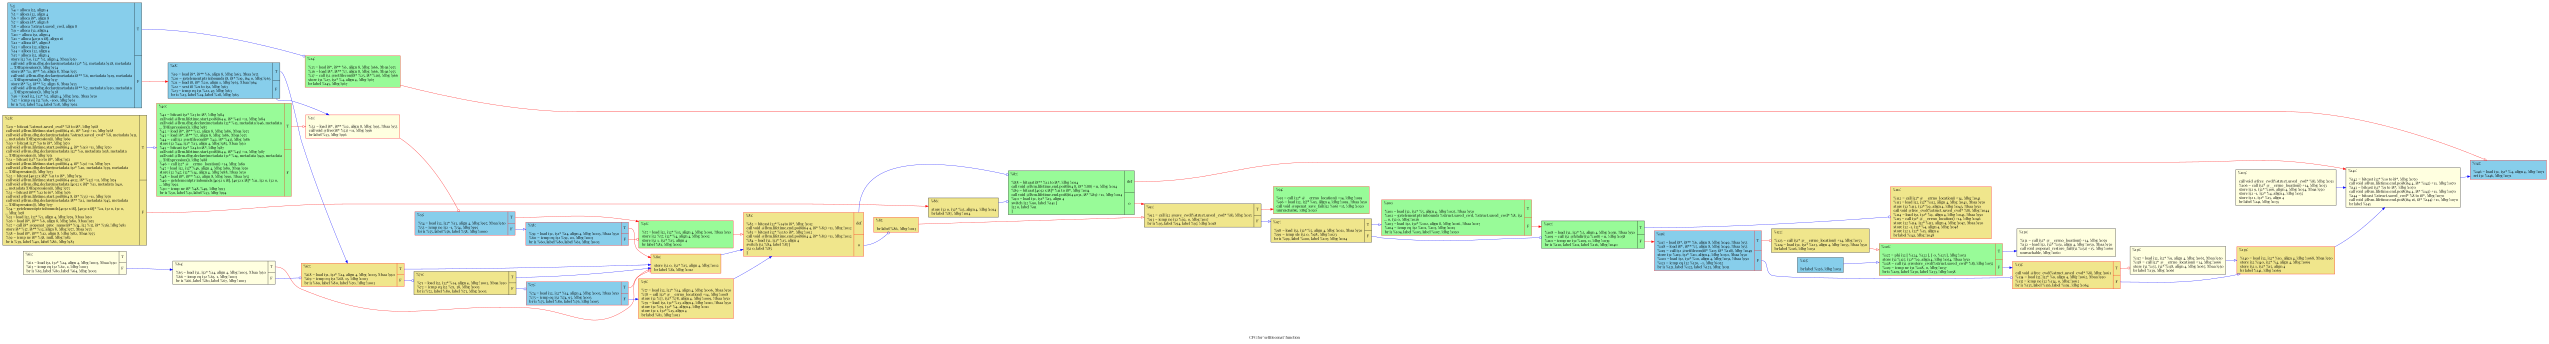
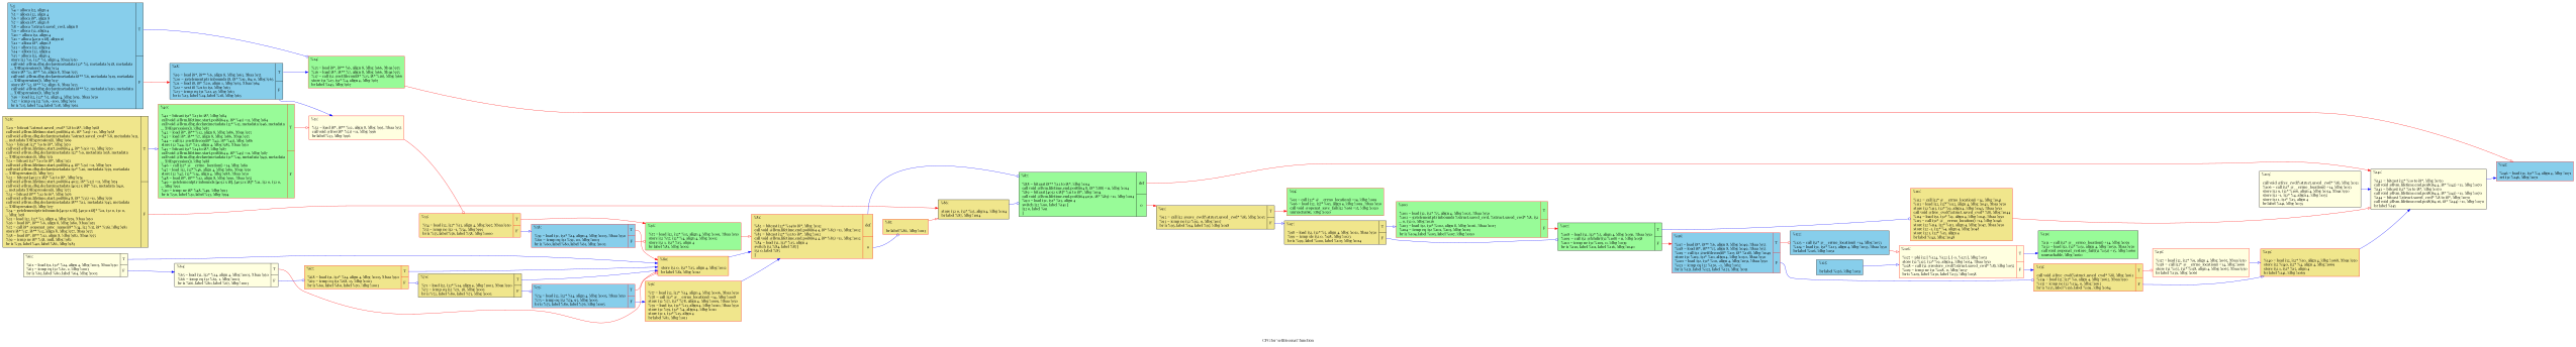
  digraph {
    fontname="Playfair Display"
    label="CFG for 'setfileconat' function"
    rankdir=LR
    node [color=red fillcolor=khaki fontname="Playfair Display" shape=record style=filled]
    edge [arrowhead=normal color=blue fontname="Playfair Display" tailport=s0]
    n1 [color=black fillcolor=skyblue label="{%3:\l  %4 = alloca i32, align 4\l  %5 = alloca i32, align 4\l  %6 = alloca i8*, align 8\l  %7 = alloca i8*, align 8\l  %8 = alloca %struct.saved_cwd, align 8\l  %9 = alloca i32, align 4\l  %10 = alloca i32, align 4\l  %11 = alloca [4032 x i8], align 16\l  %12 = alloca i8*, align 8\l  %13 = alloca i32, align 4\l  %14 = alloca i32, align 4\l  %15 = alloca i32, align 4\l  store i32 %0, i32* %5, align 4, !tbaa !950\l  call void @llvm.dbg.declare(metadata i32* %5, metadata !928, metadata\l... !DIExpression()), !dbg !954\l  store i8* %1, i8** %6, align 8, !tbaa !955\l  call void @llvm.dbg.declare(metadata i8** %6, metadata !929, metadata\l... !DIExpression()), !dbg !957\l  store i8* %2, i8** %7, align 8, !tbaa !955\l  call void @llvm.dbg.declare(metadata i8** %7, metadata !930, metadata\l... !DIExpression()), !dbg !928\l  %16 = load i32, i32* %5, align 4, !dbg !959, !tbaa !950\l  %17 = icmp eq i32 %16, -100, !dbg !961\l  br i1 %17, label %24, label %18, !dbg !962\l|{<s0>T|<s1>F}}"]
    n2 [fillcolor=palegreen label="{%24:\l\l  %25 = load i8*, i8** %6, align 8, !dbg !966, !tbaa !955\l  %26 = load i8*, i8** %7, align 8, !dbg !966, !tbaa !955\l  %27 = call i32 @setfilecon(i8* %25, i8* %26), !dbg !966\l  store i32 %27, i32* %4, align 4, !dbg !967\l  br label %145, !dbg !967\l}"]
    n3 [color=black fillcolor=skyblue label="{%18:\l\l  %19 = load i8*, i8** %6, align 8, !dbg !963, !tbaa !955\l  %20 = getelementptr inbounds i8, i8* %19, i64 0, !dbg !963\l  %21 = load i8, i8* %20, align 1, !dbg !963, !tbaa !964\l  %22 = sext i8 %21 to i32, !dbg !963\l  %23 = icmp eq i32 %22, 47, !dbg !963\l  br i1 %23, label %24, label %28, !dbg !965\l|{<s0>T|<s1>F}}"]
    n4 [fillcolor=skyblue label="{%145:\l\l  %146 = load i32, i32* %4, align 4, !dbg !1071\l  ret i32 %146, !dbg !1071\l}"]
    n5 [fillcolor=lightyellow label="{%51:\l\l  %52 = load i8*, i8** %12, align 8, !dbg !995, !tbaa !955\l  call void @free(i8* %52) #11, !dbg !996\l  br label %53, !dbg !996\l}"]
    n6 [color=black label="{%28:\l\l  %29 = bitcast %struct.saved_cwd* %8 to i8*, !dbg !968\l  call void @llvm.lifetime.start.p0i8(i64 16, i8* %29) #11, !dbg !968\l  call void @llvm.dbg.declare(metadata %struct.saved_cwd* %8, metadata !931,\l... metadata !DIExpression()), !dbg !969\l  %30 = bitcast i32* %9 to i8*, !dbg !970\l  call void @llvm.lifetime.start.p0i8(i64 4, i8* %30) #11, !dbg !970\l  call void @llvm.dbg.declare(metadata i32* %9, metadata !938, metadata\l... !DIExpression()), !dbg !971\l  %31 = bitcast i32* %10 to i8*, !dbg !972\l  call void @llvm.lifetime.start.p0i8(i64 4, i8* %31) #11, !dbg !972\l  call void @llvm.dbg.declare(metadata i32* %10, metadata !939, metadata\l... !DIExpression()), !dbg !973\l  %32 = bitcast [4032 x i8]* %11 to i8*, !dbg !974\l  call void @llvm.lifetime.start.p0i8(i64 4032, i8* %32) #11, !dbg !974\l  call void @llvm.dbg.declare(metadata [4032 x i8]* %11, metadata !940,\l... metadata !DIExpression()), !dbg !975\l  %33 = bitcast i8** %12 to i6*, !dbg !976\l  call void @llvm.lifetime.start.p0i8(i64 8, i8* %33) #11, !dbg !976\l  call void @llvm.dbg.declare(metadata i8** %12, metadata !945, metadata\l... !DIExpression()), !dbg !977\l  %34 = getelementptr inbounds [4032 x i8], [4032 x i8]* %11, i32 0, i32 0,\l... !dbg !978\l  %35 = load i32, i32* %5, align 4, !dbg !979, !tbaa !950\l  %36 = load i8*, i8** %6, align 8, !dbg !980, !tbaa !955\l  %37 = call i8* @openat_proc_name(i8* %34, i32 %35, i8* %36), !dbg !981\l  store i8* %37, i8** %12, align 8, !dbg !977, !tbaa !955\l  %38 = load i8*, i8** %12, align 8, !dbg !982, !tbaa !955\l  %39 = icmp ne i8* %38, null, !dbg !982\l  br i1 %39, label %40, label %86, !dbg !983\l|{<s0>T|<s1>F}}"]
    n7 [fillcolor=palegreen label="{%40:\l\l  %41 = bitcast i32* %13 to i8*, !dbg !984\l  call void @llvm.lifetime.start.p0i8(i64 4, i8* %41) #11, !dbg !984\l  call void @llvm.dbg.declare(metadata i32* %13, metadata !946, metadata\l... !DIExpression()), !dbg !985\l  %42 = load i8*, i8** %12, align 8, !dbg !986, !tbaa !955\l  %43 = load i8*, i8** %7, align 8, !dbg !986, !tbaa !955\l  %44 = call i32 @setfilecon(i8* %42, i8* %43), !dbg !986\l  store i32 %44, i32* %13, align 4, !dbg !985, !tbaa !950\l  %45 = bitcast i32* %14 to i8*, !dbg !987\l  call void @llvm.lifetime.start.p0i8(i64 4, i8* %45) #11, !dbg !987\l  call void @llvm.dbg.declare(metadata i32* %14, metadata !949, metadata\l... !DIExpression()), !dbg !988\l  %46 = call i32* @__errno_location() #14, !dbg !989\l  %47 = load i32, i32* %46, align 4, !dbg !989, !tbaa !950\l  store i32 %47, i32* %14, align 4, !dbg !988, !tbaa !950\l  %48 = load i8*, i8** %12, align 8, !dbg !990, !tbaa !955\l  %49 = getelementptr inbounds [4032 x i8], [4032 x i8]* %11, i32 0, i32 0,\l... !dbg !992\l  %30 = icmp ne i8* %48, %49, !dbg !993\l  br i1 %50, label %51, label %53, !dbg !994\l|{<s0>T|<s1>F}}"]
    n8 [color=black label="{%86:\l\l  store i32 0, i32* %15, align 4, !dbg !1014\l  br label %87, !dbg !1014\l}"]
    n9 [color=black fillcolor=palegreen label="{%87:\l\l  %88 = bitcast i8** %12 to i8*, !dbg !1014\l  call void @llvm.lifetime.end.p0i8(i64 8, i8* %88) #11, !dbg !1014\l  %89 = bitcast [4032 x i8]* %11 to i8*, !dbg !1014\l  call void @llvm.lifetime.end.p0i8(i64 4032, i8* %89) #11, !dbg !1014\l  %90 = load i32, i32* %15, align 4\l  switch i32 %90, label %141 [\l    i32 0, label %91\l  ]\l|{<s0>def|<s1>0}}"]
-   n10 [fillcolor=skyblue label="{%53:\l\l  %54 = load i32, i32* %13, align 4, !dbg !997, !tbaa !950\l  %55 = icmp ne i32 -1, %54, !dbg !999\l  br i1 %55, label %56, label %58, !dbg !1000\l|{<s0>T|<s1>F}}"]
+   n10 [label="{%53:\l\l  %54 = load i32, i32* %13, align 4, !dbg !997, !tbaa !950\l  %55 = icmp ne i32 -1, %54, !dbg !999\l  br i1 %55, label %56, label %58, !dbg !1000\l|{<s0>T|<s1>F}}"]
    n11 [fillcolor=palegreen label="{%56:\l\l  %57 = load i32, i32* %13, align 4, !dbg !1001, !tbaa !950\l  store i32 %57, i32* %4, align 4, !dbg !1002\l  store i32 1, i32* %15, align 4\l  br label %81, !dbg !1002\l}"]
    n12 [fillcolor=skyblue label="{%58:\l\l  %59 = load i32, i32* %14, align 4, !dbg !1003, !tbaa !950\l  %60 = icmp eq i32 %59, 20, !dbg !1003\l  br i1 %60, label %80, label %61, !dbg !1003\l|{<s0>T|<s1>F}}"]
    n13 [color=black fillcolor=lightyellow label="{%141:\l\l  %142 = bitcast i32* %10 to i8*, !dbg !1070\l  call void @llvm.lifetime.end.p0i8(i64 4, i8* %142) #11, !dbg !1070\l  %143 = bitcast i32* %9 to i8*, !dbg !1070\l  call void @llvm.lifetime.end.p0i8(i64 4, i8* %143) #11, !dbg !1070\l  %144 = bitcast %struct.saved_cwd* %8 to i8*, !dbg !1070\l  call void @llvm.lifetime.end.p0i8(i64 16, i8* %144) #11, !dbg !1070\l  br label %145\l}"]
    n14 [color=black label="{%91:\l\l  %92 = call i32 @save_cwd(%struct.saved_cwd* %8), !dbg !1015\l  %93 = icmp ne i32 %92, 0, !dbg !1017\l  br i1 %93, label %94, label %97, !dbg !1018\l|{<s0>T|<s1>F}}"]
    n15 [label="{%81:\l\l  %82 = bitcast i32* %14 to i8*, !dbg !1012\l  call void @llvm.lifetime.end.p0i8(i64 4, i8* %82) #11, !dbg !1012\l  %83 = bitcast i32* %13 to i8*, !dbg !1012\l  call void @llvm.lifetime.end.p0i8(i64 4, i8* %83) #11, !dbg !1012\l  %84 = load i32, i32* %15, align 4\l  switch i32 %84, label %87 [\l    i32 0, label %85\l  ]\l|{<s0>def|<s1>0}}"]
    n16 [label="{%80:\l\l  store i32 0, i32* %15, align 4, !dbg !1012\l  br label %81, !dbg !1012\l}"]
    n17 [label="{%85:\l\l  br label %86, !dbg !1013\l}"]
    n18 [color=black fillcolor=lightyellow label="{%61:\l\l  %62 = load i32, i32* %14, align 4, !dbg !1003, !tbaa !950\l  %63 = icmp eq i32 %62, 2, !dbg !1003\l  br i1 %63, label %80, label %64, !dbg !1003\l|{<s0>T|<s1>F}}"]
    n19 [color=black fillcolor=lightyellow label="{%64:\l\l  %65 = load i32, i32* %14, align 4, !dbg !1003, !tbaa !950\l  %66 = icmp eq i32 %65, 1, !dbg !1003\l  br i1 %66, label %80, label %67, !dbg !1003\l|{<s0>T|<s1>F}}"]
    n20 [label="{%67:\l\l  %68 = load i32, i32* %14, align 4, !dbg !1003, !tbaa !950\l  %69 = icmp eq i32 %68, 13, !dbg !1003\l  br i1 %69, label %80, label %70, !dbg !1003\l|{<s0>T|<s1>F}}"]
    n21 [color=black label="{%70:\l\l  %71 = load i32, i32* %14, align 4, !dbg !1003, !tbaa !950\l  %72 = icmp eq i32 %71, 38, !dbg !1003\l  br i1 %72, label %80, label %73, !dbg !1003\l|{<s0>T|<s1>F}}"]
    n22 [fillcolor=skyblue label="{%73:\l\l  %74 = load i32, i32* %14, align 4, !dbg !1003, !tbaa !950\l  %75 = icmp eq i32 %74, 95, !dbg !1003\l  br i1 %75, label %80, label %76, !dbg !1005\l|{<s0>T|<s1>F}}"]
    n23 [label="{%76:\l\l  %77 = load i32, i32* %14, align 4, !dbg !1006, !tbaa !950\l  %78 = call i32* @__errno_location() #14, !dbg !1008\l  store i32 %77, i32* %78, align 4, !dbg !1009, !tbaa !950\l  %79 = load i32, i32* %13, align 4, !dbg !1010, !tbaa !950\l  store i32 %79, i32* %4, align 4, !dbg !1011\l  store i32 1, i32* %15, align 4\l  br label %81, !dbg !1011\l}"]
    n24 [fillcolor=palegreen label="{%94:\l\l  %95 = call i32* @__errno_location() #14, !dbg !1019\l  %96 = load i32, i32* %95, align 4, !dbg !1019, !tbaa !950\l  call void @openat_save_fail(i32 %96) #15, !dbg !1020\l  unreachable, !dbg !1020\l}"]
    n25 [color=black label="{%97:\l\l  %98 = load i32, i32* %5, align 4, !dbg !1021, !tbaa !950\l  %99 = icmp sle i32 0, %98, !dbg !1023\l  br i1 %99, label %100, label %107, !dbg !1024\l|{<s0>T|<s1>F}}"]
    n26 [fillcolor=palegreen label="{%100:\l\l  %101 = load i32, i32* %5, align 4, !dbg !1025, !tbaa !950\l  %102 = getelementptr inbounds %struct.saved_cwd, %struct.saved_cwd* %8, i32\l... 0, i32 0, !dbg !1026\l  %103 = load i32, i32* %102, align 8, !dbg !1026, !tbaa !1027\l  %104 = icmp eq i32 %101, %103, !dbg !1029\l  br i1 %104, label %105, label %107, !dbg !1030\l|{<s0>T|<s1>F}}"]
    n27 [color=black fillcolor=palegreen label="{%107:\l\l  %108 = load i32, i32* %5, align 4, !dbg !1036, !tbaa !950\l  %109 = call i32 @fchdir(i32 %108) #11, !dbg !1038\l  %110 = icmp ne i32 %109, 0, !dbg !1039\l  br i1 %110, label %111, label %116, !dbg !1040\l|{<s0>T|<s1>F}}"]
    n28 [label="{%111:\l\l  %112 = call i32* @__errno_location() #14, !dbg !1041\l  %113 = load i32, i32* %112, align 4, !dbg !1041, !tbaa !950\l  store i32 %113, i32* %9, align 4, !dbg !1043, !tbaa !950\l  call void @free_cwd(%struct.saved_cwd* %8), !dbg !1044\l  %114 = load i32, i32* %9, align 4, !dbg !1045, !tbaa !950\l  %115 = call i32* @__errno_location() #14, !dbg !1046\l  store i32 %114, i32* %115, align 4, !dbg !1047, !tbaa !950\l  store i32 -1, i32* %4, align 4, !dbg !1048\l  store i32 1, i32* %15, align 4\l  br label %141, !dbg !1048\l}"]
-   n29 [fillcolor=skyblue label="{%116:\l\l  %117 = load i8*, i8** %6, align 8, !dbg !1049, !tbaa !955\l  %118 = load i8*, i8** %7, align 8, !dbg !1049, !tbaa !955\l  %119 = call i32 @setfilecon(i8* %117, i8* %118), !dbg !1049\l  store i32 %119, i32* %10, align 4, !dbg !1050, !tbaa !950\l  %120 = load i32, i32* %10, align 4, !dbg !1051, !tbaa !950\l  %121 = icmp eq i32 %120, -1, !dbg !6052\l  br i1 %121, label %122, label %125, !dbg !1051\l|{<s0>T|<s1>F}}"]
+   n29 [fillcolor=skyblue label="{%116:\l\l  %117 = load i8*, i8** %6, align 8, !dbg !1049, !tbaa !955\l  %118 = load i8*, i8** %7, align 8, !dbg !1049, !tbaa !955\l  %119 = call i32 @setfilecon(i8* %117, i8* %118), !dbg !1049\l  store i32 %119, i32* %10, align 4, !dbg !1050, !tbaa !950\l  %120 = load i32, i32* %10, align 4, !dbg !1051, !tbaa !950\l  %121 = icmp eq i32 %120, -1, !dbg !1052\l  br i1 %121, label %122, label %125, !dbg !1051\l|{<s0>T|<s1>F}}"]
    n30 [color=black fillcolor=lightyellow label="{%105:\l\l  call void @free_cwd(%struct.saved_cwd* %8), !dbg !1031\l  %106 = call i32* @__errno_location() #14, !dbg !1033\l  store i32 9, i32* %106, align 4, !dbg !1034, !tbaa !950\l  store i32 -1, i32* %4, align 4, !dbg !1035\l  store i32 1, i32* %15, align 4\l  br label %141, !dbg !1035\l}"]
-   n31 [color=black label="{%122:\l\l  %123 = call i32* @__errno_location() #14, !dbg !1053\l  %124 = load i32, i32* %123, align 4, !dbg !1053, !tbaa !950\l  br label %126, !dbg !1051\l}"]
+   n31 [color=black fillcolor=skyblue label="{%122:\l\l  %123 = call i32* @__errno_location() #14, !dbg !1053\l  %124 = load i32, i32* %123, align 4, !dbg !1053, !tbaa !950\l  br label %126, !dbg !1051\l}"]
    n32 [label="{%133:\l\l  call void @free_cwd(%struct.saved_cwd* %8), !dbg !1061\l  %134 = load i32, i32* %9, align 4, !dbg !1062, !tbaa !950\l  %135 = icmp ne i32 %134, 0, !dbg !1062\l  br i1 %135, label %136, label %139, !dbg !1064\l|{<s0>T|<s1>F}}"]
-   n33 [fillcolor=palegreen label="{%126:\l\l  %127 = phi i32 [ %124, %122 ], [ 0, %125 ], !dbg !1051\l  store i32 %127, i32* %9, align 4, !dbg !1054, !tbaa !950\l  %128 = call i32 @restore_cwd(%struct.saved_cwd* %8), !dbg !1055\l  %129 = icmp ne i32 %128, 0, !dbg !1057\l  br i1 %129, label %130, label %133, !dbg !1058\l|{<s0>T|<s1>F}}"]
+   n33 [fillcolor=lightyellow label="{%126:\l\l  %127 = phi i32 [ %124, %122 ], [ 0, %125 ], !dbg !1051\l  store i32 %127, i32* %9, align 4, !dbg !1054, !tbaa !950\l  %128 = call i32 @restore_cwd(%struct.saved_cwd* %8), !dbg !1055\l  %129 = icmp ne i32 %128, 0, !dbg !1057\l  br i1 %129, label %130, label %133, !dbg !1058\l|{<s0>T|<s1>F}}"]
    n34 [color=black fillcolor=skyblue label="{%125:\l\l  br label %126, !dbg !1051\l}"]
-   n35 [color=black fillcolor=lightyellow label="{%130:\l\l  %131 = call i32* @__errno_location() #14, !dbg !1059\l  %132 = load i32, i32* %131, align 4, !dbg !1059, !tbaa !950\l  call void @openat_restore_fail(i32 %132) #15, !dbg !1060\l  unreachable, !dbg !1060\l}"]
-   n36 [color=black fillcolor=lightyellow label="{%136:\l\l  %137 = load i32, i32* %9, align 4, !dbg !1065, !tbaa !950\l  %138 = call i32* @__errno_location() #14, !dbg !1066\l  store i32 %137, i32* %138, align 4, !dbg !1067, !tbaa !950\l  br label %139, !dbg !1066\l}"]
+   n35 [color=black fillcolor=palegreen label="{%130:\l\l  %131 = call i32* @__errno_location() #14, !dbg !1059\l  %132 = load i32, i32* %131, align 4, !dbg !1059, !tbaa !950\l  call void @openat_restore_fail(i32 %132) #15, !dbg !1060\l  unreachable, !dbg !1060\l}"]
+   n36 [fillcolor=lightyellow label="{%136:\l\l  %137 = load i32, i32* %9, align 4, !dbg !1065, !tbaa !950\l  %138 = call i32* @__errno_location() #14, !dbg !1066\l  store i32 %137, i32* %138, align 4, !dbg !1067, !tbaa !950\l  br label %139, !dbg !1066\l}"]
    n37 [label="{%139:\l\l  %140 = load i32, i32* %10, align 4, !dbg !1068, !tbaa !950\l  store i32 %140, i32* %4, align 4, !dbg !1069\l  store i32 1, i32* %15, align 4\l  br label %141, !dbg !1069\l}"]
    n1 -> n2 [arrowhead=odot]
    n1 -> n3 [color=red tailport=s1]
    n2 -> n4 [arrowhead=onormal color=red]
-   n3 -> n20
+   n3 -> n2
    n3 -> n5 [tailport=s1]
    n5 -> n10 [arrowhead=odot color=red]
    n6 -> n7 [arrowhead=onormal]
    n6 -> n8 [color=red tailport=s1]
    n7 -> n5 [arrowhead=onormal color=red]
    n8 -> n9 [arrowhead=odot]
    n9 -> n13 [color=red]
    n9 -> n14 [color=red tailport=s1]
    n10 -> n11 [color=red]
    n10 -> n12 [arrowhead=onormal tailport=s1]
    n11 -> n15 [arrowhead=onormal color=red]
    n12 -> n11 [arrowhead=odot color=red tailport=s1]
    n12 -> n16 [color=red]
    n13 -> n4
    n14 -> n24 [color=red]
    n14 -> n25 [arrowhead=onormal tailport=s1]
    n15 -> n9 [arrowhead=odot]
    n15 -> n17 [arrowhead=odot tailport=s1]
    n16 -> n15
-   n17 -> n14 [arrowhead=onormal color=red]
+   n17 -> n8 [arrowhead=onormal color=red]
+   n18 -> n16
    n18 -> n19 [tailport=s1]
    n19 -> n16 [arrowhead=onormal color=red]
    n19 -> n20 [arrowhead=odot tailport=s1]
    n20 -> n16
    n20 -> n21 [arrowhead=odot tailport=s1]
    n21 -> n16
    n21 -> n22 [arrowhead=odot tailport=s1]
    n22 -> n16 [arrowhead=odot color=red]
    n22 -> n23 [tailport=s1]
    n23 -> n15
    n25 -> n26 [arrowhead=onormal]
    n25 -> n27 [arrowhead=odot tailport=s1]
    n26 -> n27 [color=red tailport=s1]
    n27 -> n28 [arrowhead=odot]
    n27 -> n29 [color=red tailport=s1]
+   n28 -> n13 [arrowhead=onormal color=red]
    n29 -> n31 [arrowhead=odot color=red]
    n29 -> n32 [arrowhead=odot tailport=s1]
    n30 -> n13
    n31 -> n33 [arrowhead=onormal color=red]
    n32 -> n36 [arrowhead=odot color=red]
    n32 -> n37 [arrowhead=onormal tailport=s1]
    n33 -> n32 [tailport=s1]
    n33 -> n35
    n34 -> n33 [arrowhead=onormal]
    n36 -> n37 [arrowhead=onormal]
    n37 -> n13
  }
